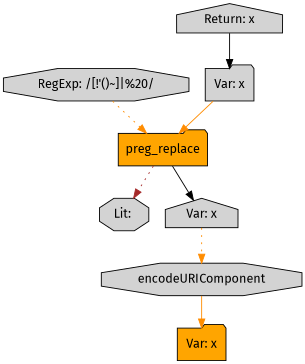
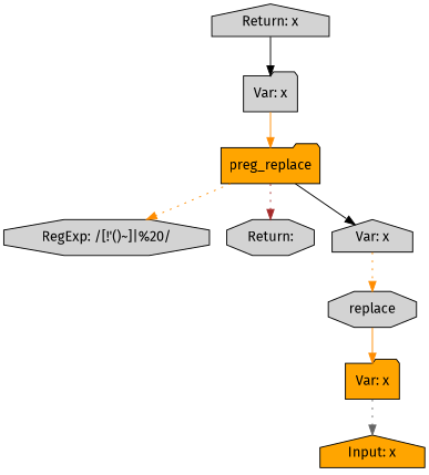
  digraph {
    fontname="Fira Sans"
    node [fillcolor=lightgrey fontname="Fira Sans" shape=house style=filled]
    edge [color=darkorange fontname="Fira Sans" style=solid]
-   n2 [label=encodeURIComponent shape=octagon]
+   n1 [fillcolor=orange label="Input: x"]
+   n2 [label=replace shape=octagon]
    n3 [fillcolor=orange label="Var: x" shape=folder]
    n4 [fillcolor=orange label=preg_replace shape=folder]
    n5 [label="RegExp: /[!'()~]|%20/" shape=octagon]
-   n6 [label="Lit: " shape=octagon]
+   n6 [label="Return:" shape=octagon]
    n7 [label="Var: x"]
    n8 [label="Var: x" shape=folder]
    n9 [label="Return: x"]
    n2 -> n3
-   n5 -> n4 [style=dotted]
+   n3 -> n1 [color=gray40 style=dotted]
+   n4 -> n5 [style=dotted]
    n4 -> n6 [color=brown style=dotted]
    n4 -> n7 [color=black]
    n7 -> n2 [style=dotted]
    n8 -> n4
    n9 -> n8 [color=black]
  }
